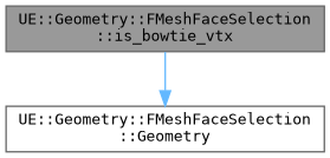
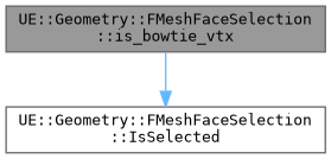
  digraph {
    rankdir=TB
    fontname="DejaVu Sans Mono"
    node [fontname="DejaVu Sans Mono" fontsize=10 shape=box style=filled]
    n1 [color=gray40 fillcolor=grey60 fontcolor=black height=0.2 label="UE::Geometry::FMeshFaceSelection\l::is_bowtie_vtx" width=0.4]
-   n2 [color=grey40 fillcolor=white height=0.2 label="UE::Geometry::FMeshFaceSelection\l::Geometry" width=0.4]
+   n2 [color=grey40 fillcolor=white height=0.2 label="UE::Geometry::FMeshFaceSelection\l::IsSelected" width=0.4]
    n1 -> n2 [color=steelblue1 fontname="DejaVu Sans Mono" fontsize=10 labelfontname=Helvetica labelfontsize=10 style=solid]
  }
